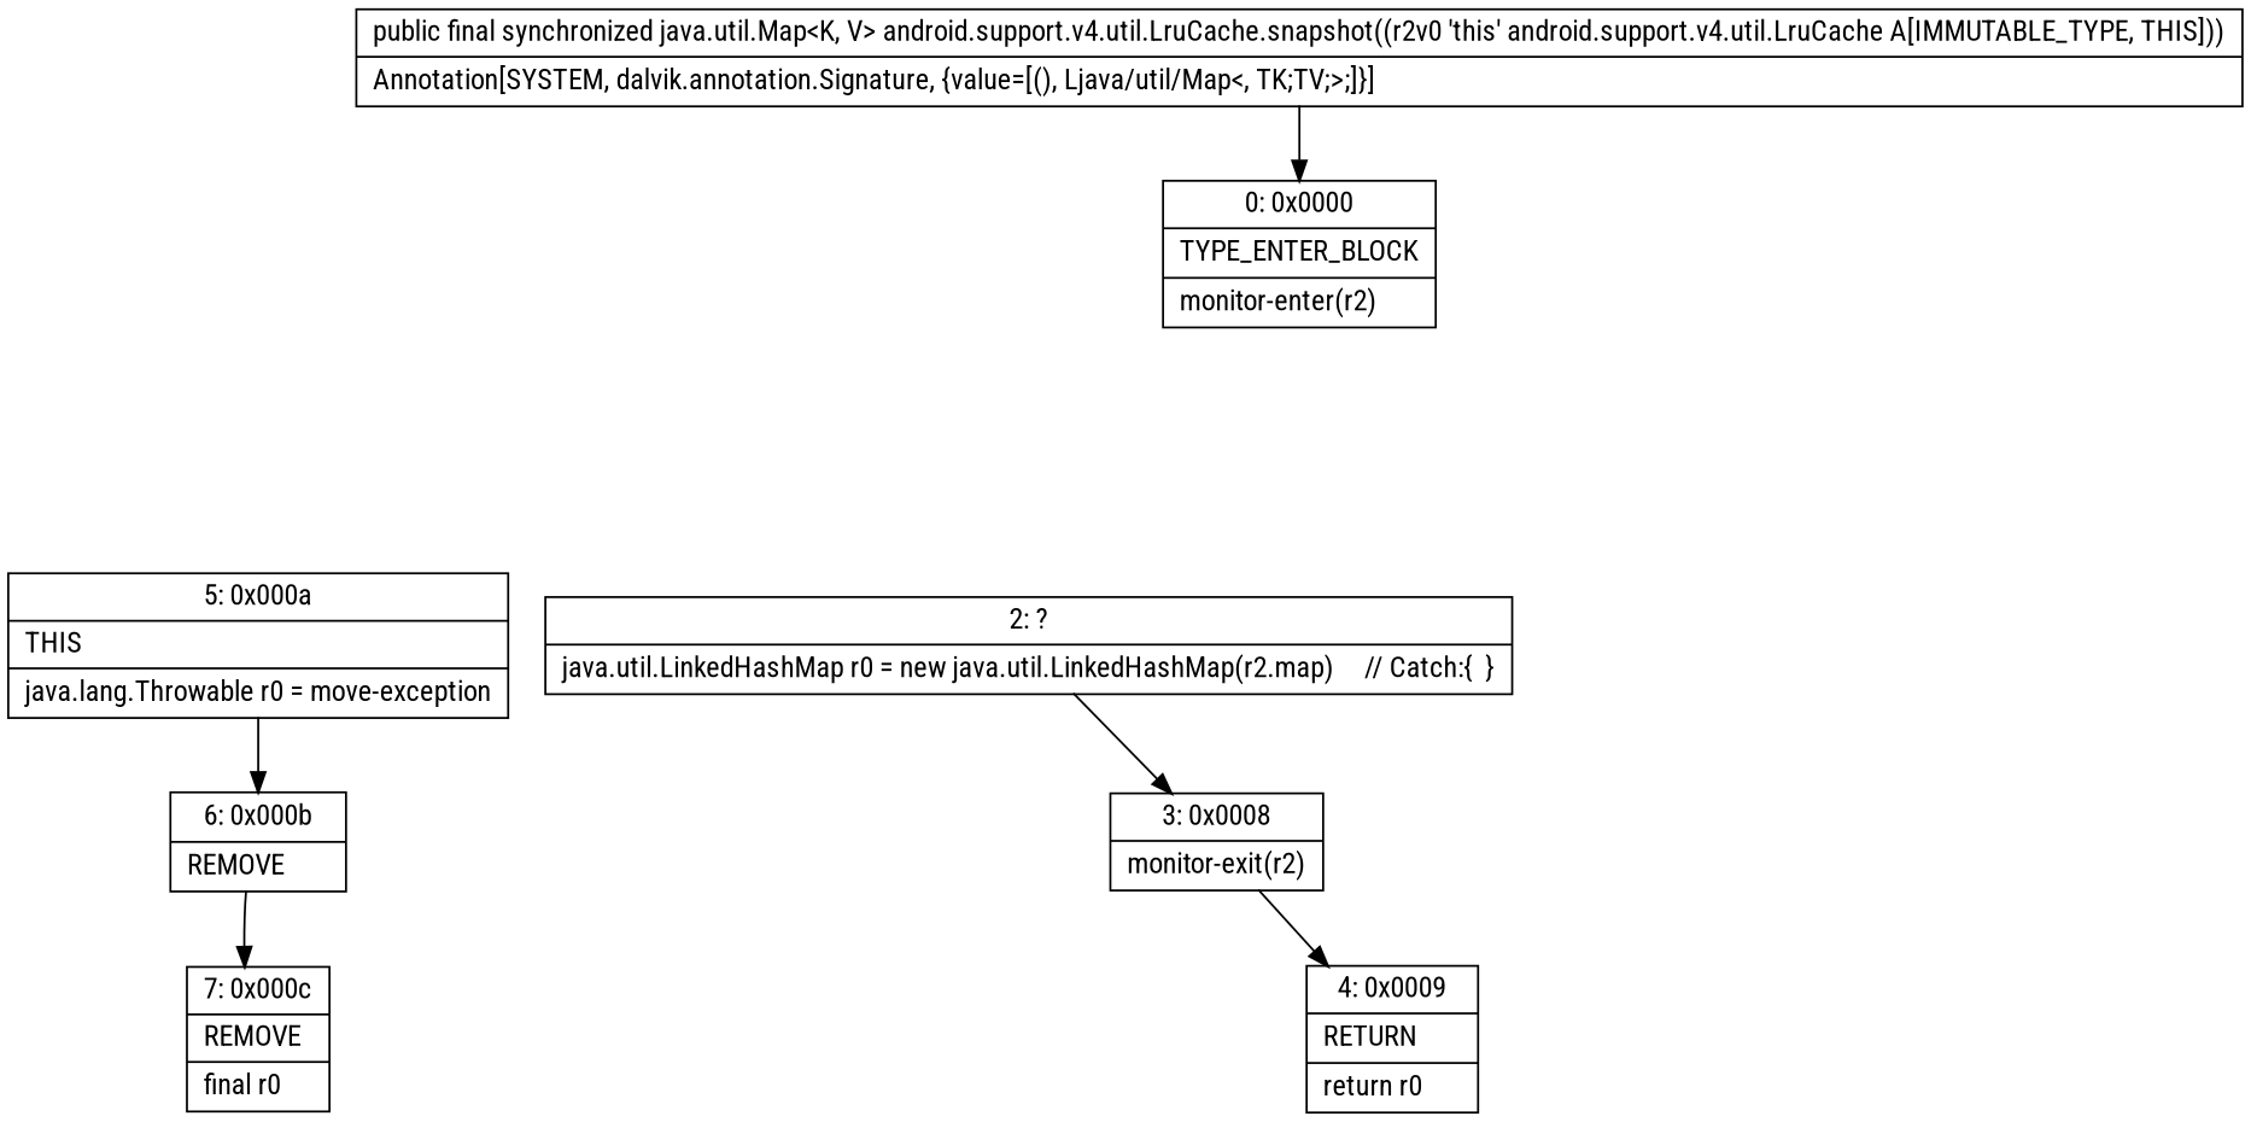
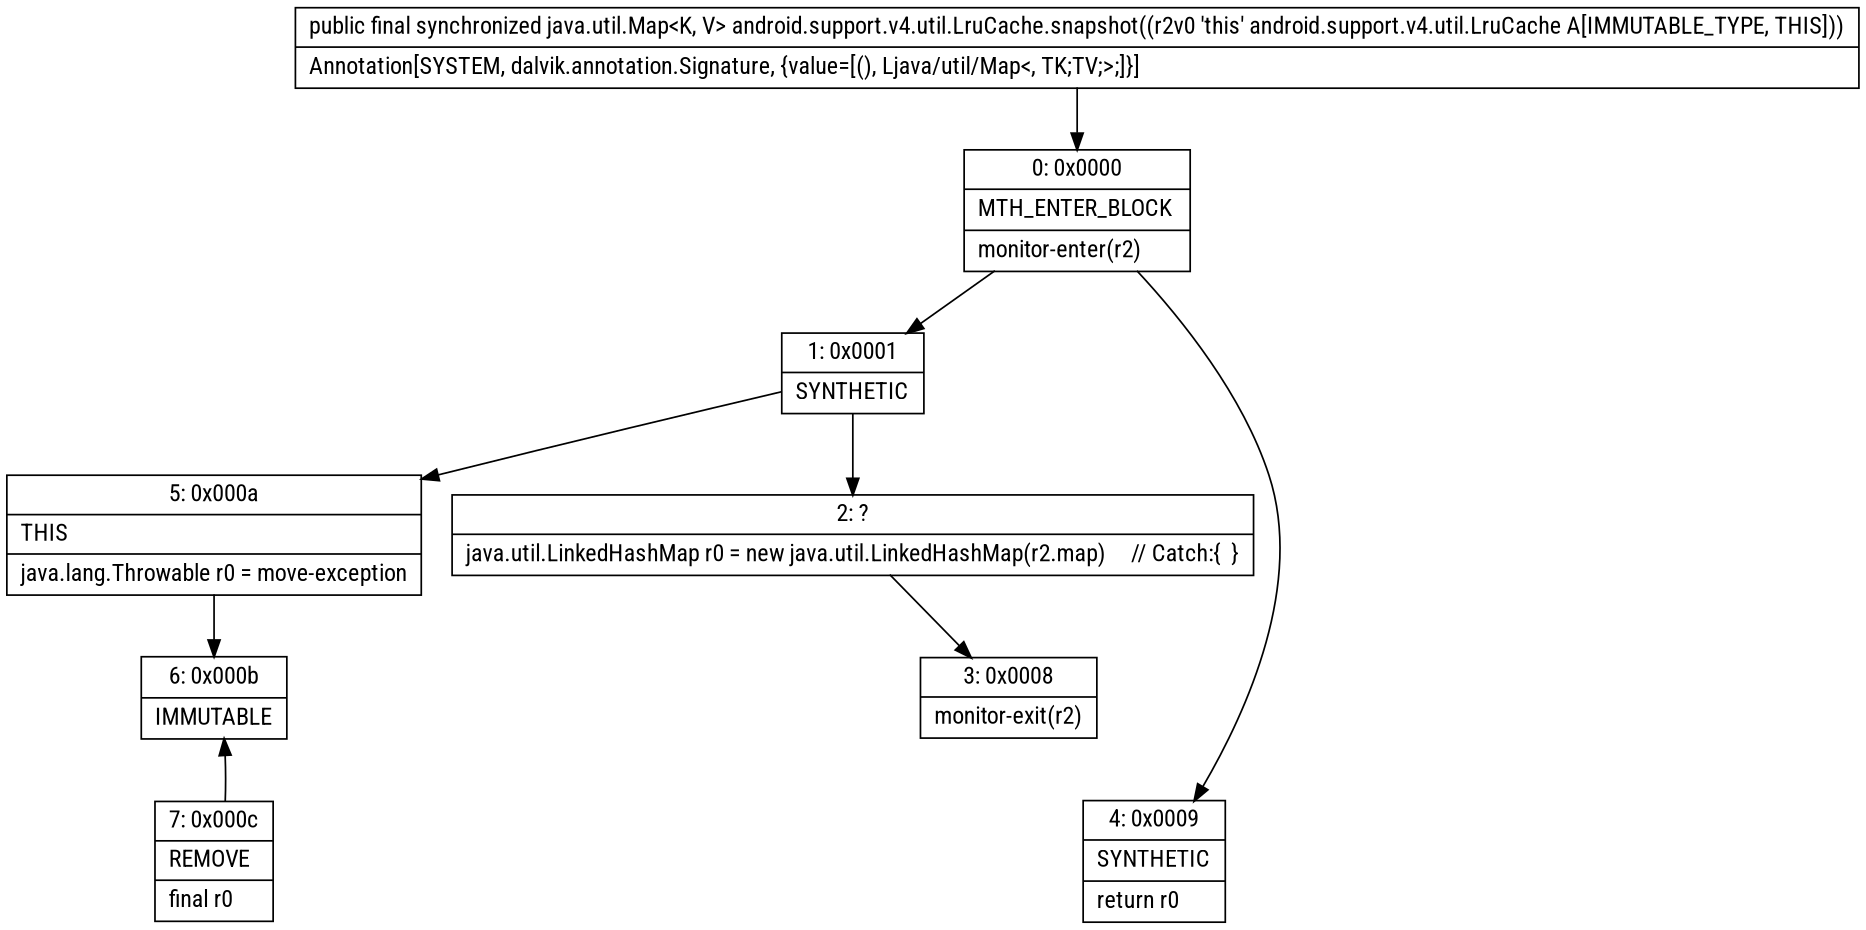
  digraph {
    fontname="Roboto Condensed"
    node [fontname="Roboto Condensed" shape=record]
    edge [fontname="Roboto Condensed"]
-   n1 [label="{0\:\ 0x0000|TYPE_ENTER_BLOCK\l|monitor\-enter(r2)\l}"]
+   n1 [label="{0\:\ 0x0000|MTH_ENTER_BLOCK\l|monitor\-enter(r2)\l}"]
+   n2 [label="{1\:\ 0x0001|SYNTHETIC\l}"]
    n3 [label="{2\:\ ?|java.util.LinkedHashMap r0 = new java.util.LinkedHashMap(r2.map)     \/\/ Catch:\{  \}\l}"]
    n4 [label="{5\:\ 0x000a|THIS\l|java.lang.Throwable r0 = move\-exception\l}"]
    n5 [label="{3\:\ 0x0008|monitor\-exit(r2)\l}"]
-   n6 [label="{6\:\ 0x000b|REMOVE\l}"]
-   n7 [label="{4\:\ 0x0009|RETURN\l|return r0\l}"]
+   n6 [label="{6\:\ 0x000b|IMMUTABLE\l}"]
+   n7 [label="{4\:\ 0x0009|SYNTHETIC\l|return r0\l}"]
    n8 [label="{7\:\ 0x000c|REMOVE\l|final r0\l}"]
    n9 [label="{public final synchronized java.util.Map\<K, V\> android.support.v4.util.LruCache.snapshot((r2v0 'this' android.support.v4.util.LruCache A[IMMUTABLE_TYPE, THIS]))  | Annotation[SYSTEM, dalvik.annotation.Signature, \{value=[(), Ljava\/util\/Map\<, TK;TV;\>;]\}]\l}"]
+   n1 -> n2
+   n2 -> n3
+   n2 -> n4
    n3 -> n5
    n4 -> n6
-   n5 -> n7
-   n6 -> n8
+   n1 -> n7
+   n8 -> n6
    n9 -> n1
  }
